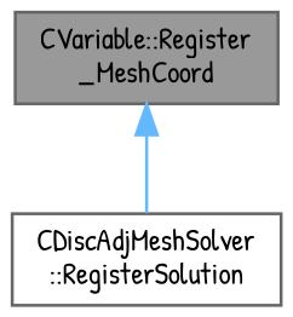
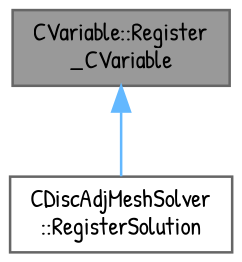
  digraph {
    rankdir=TB
    fontname="Patrick Hand"
    node [fontname="Patrick Hand" fontsize=10 shape=box style=filled]
-   n1 [color=gray40 fillcolor=grey60 fontcolor=black height=0.2 label="CVariable::Register\l_MeshCoord" width=0.4]
+   n1 [color=gray40 fillcolor=grey60 fontcolor=black height=0.2 label="CVariable::Register\l_CVariable" width=0.4]
    n2 [color=grey40 fillcolor=white height=0.2 label="CDiscAdjMeshSolver\l::RegisterSolution" width=0.4]
    n1 -> n2 [color=steelblue1 dir=back fontname="Patrick Hand" fontsize=10 labelfontname=Helvetica labelfontsize=10 style=solid]
  }
